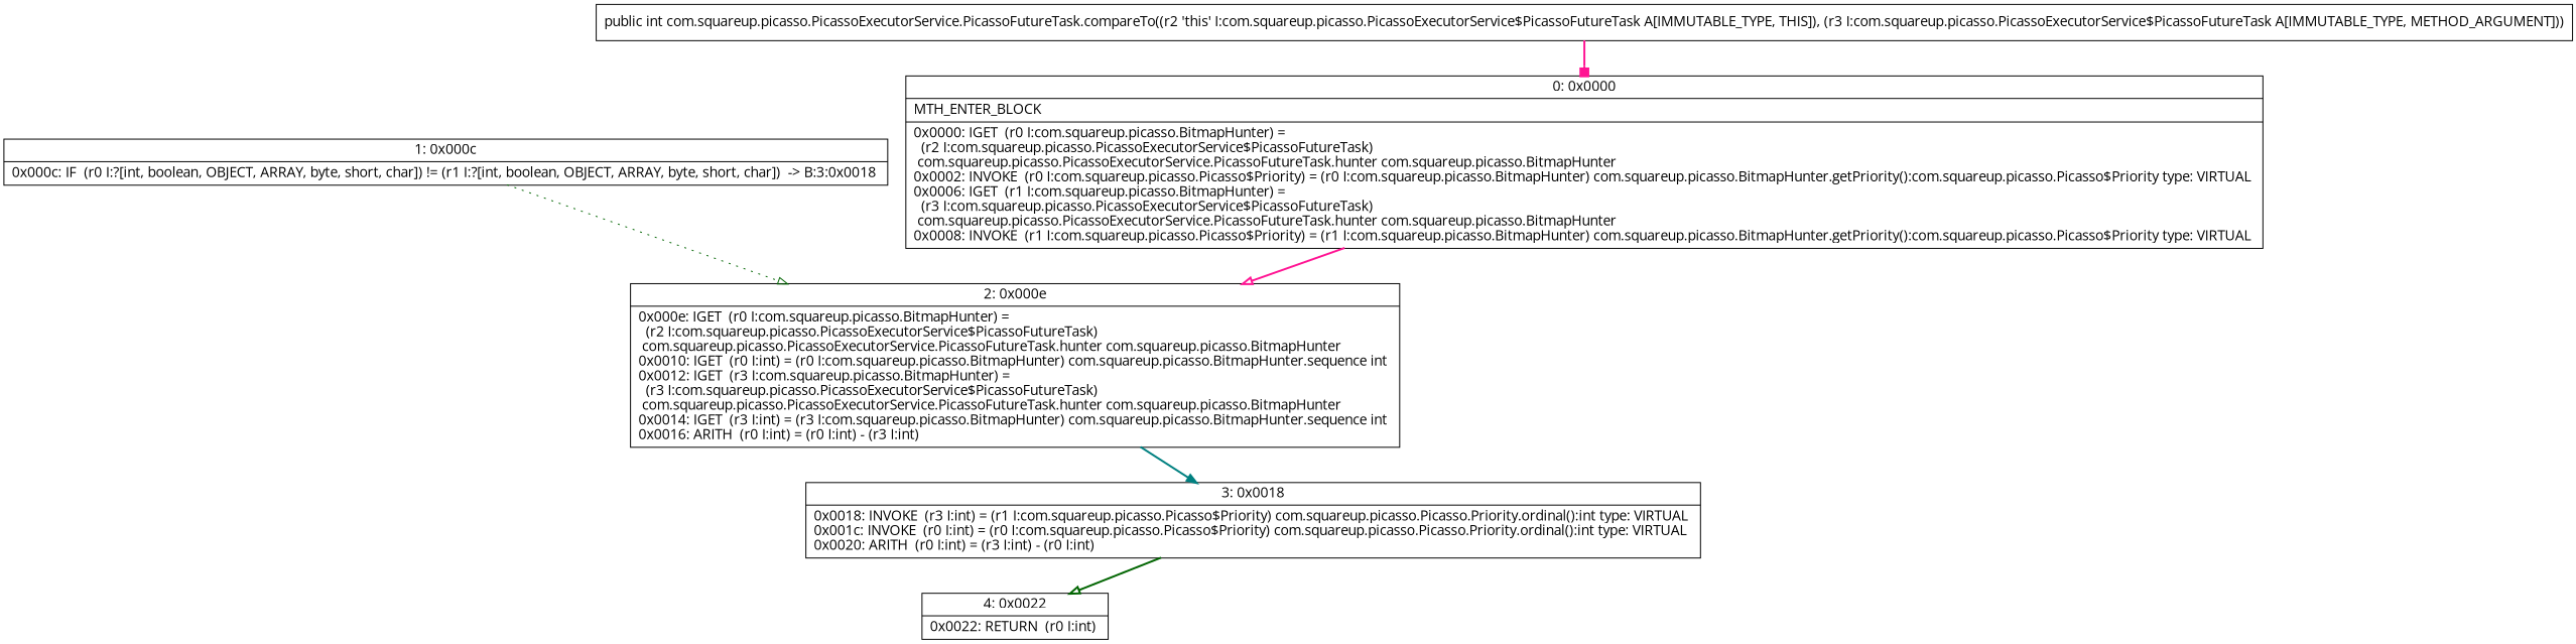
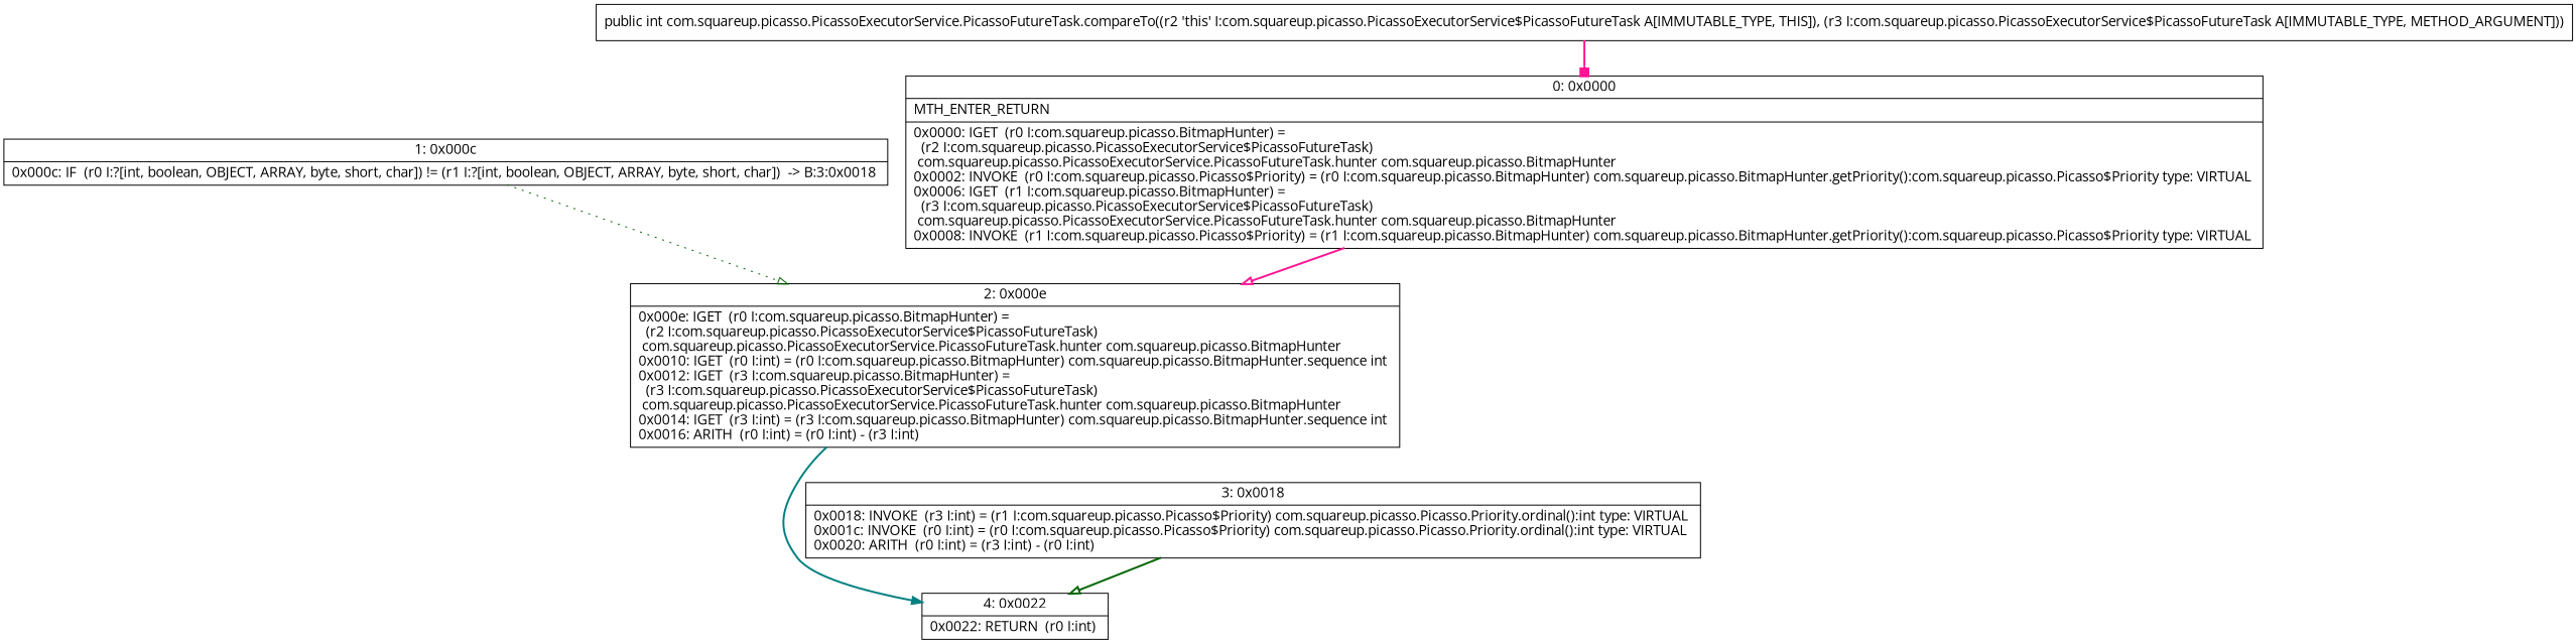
  digraph {
    fontname="Open Sans"
    node [fontname="Open Sans" shape=record]
    edge [arrowhead=onormal color=deeppink fontname="Open Sans" style=bold]
-   n1 [label="{0\:\ 0x0000|MTH_ENTER_BLOCK\l|0x0000: IGET  (r0 I:com.squareup.picasso.BitmapHunter) = \l  (r2 I:com.squareup.picasso.PicassoExecutorService$PicassoFutureTask)\l com.squareup.picasso.PicassoExecutorService.PicassoFutureTask.hunter com.squareup.picasso.BitmapHunter \l0x0002: INVOKE  (r0 I:com.squareup.picasso.Picasso$Priority) = (r0 I:com.squareup.picasso.BitmapHunter) com.squareup.picasso.BitmapHunter.getPriority():com.squareup.picasso.Picasso$Priority type: VIRTUAL \l0x0006: IGET  (r1 I:com.squareup.picasso.BitmapHunter) = \l  (r3 I:com.squareup.picasso.PicassoExecutorService$PicassoFutureTask)\l com.squareup.picasso.PicassoExecutorService.PicassoFutureTask.hunter com.squareup.picasso.BitmapHunter \l0x0008: INVOKE  (r1 I:com.squareup.picasso.Picasso$Priority) = (r1 I:com.squareup.picasso.BitmapHunter) com.squareup.picasso.BitmapHunter.getPriority():com.squareup.picasso.Picasso$Priority type: VIRTUAL \l}"]
+   n1 [label="{0\:\ 0x0000|MTH_ENTER_RETURN\l|0x0000: IGET  (r0 I:com.squareup.picasso.BitmapHunter) = \l  (r2 I:com.squareup.picasso.PicassoExecutorService$PicassoFutureTask)\l com.squareup.picasso.PicassoExecutorService.PicassoFutureTask.hunter com.squareup.picasso.BitmapHunter \l0x0002: INVOKE  (r0 I:com.squareup.picasso.Picasso$Priority) = (r0 I:com.squareup.picasso.BitmapHunter) com.squareup.picasso.BitmapHunter.getPriority():com.squareup.picasso.Picasso$Priority type: VIRTUAL \l0x0006: IGET  (r1 I:com.squareup.picasso.BitmapHunter) = \l  (r3 I:com.squareup.picasso.PicassoExecutorService$PicassoFutureTask)\l com.squareup.picasso.PicassoExecutorService.PicassoFutureTask.hunter com.squareup.picasso.BitmapHunter \l0x0008: INVOKE  (r1 I:com.squareup.picasso.Picasso$Priority) = (r1 I:com.squareup.picasso.BitmapHunter) com.squareup.picasso.BitmapHunter.getPriority():com.squareup.picasso.Picasso$Priority type: VIRTUAL \l}"]
    n2 [label="{2\:\ 0x000e|0x000e: IGET  (r0 I:com.squareup.picasso.BitmapHunter) = \l  (r2 I:com.squareup.picasso.PicassoExecutorService$PicassoFutureTask)\l com.squareup.picasso.PicassoExecutorService.PicassoFutureTask.hunter com.squareup.picasso.BitmapHunter \l0x0010: IGET  (r0 I:int) = (r0 I:com.squareup.picasso.BitmapHunter) com.squareup.picasso.BitmapHunter.sequence int \l0x0012: IGET  (r3 I:com.squareup.picasso.BitmapHunter) = \l  (r3 I:com.squareup.picasso.PicassoExecutorService$PicassoFutureTask)\l com.squareup.picasso.PicassoExecutorService.PicassoFutureTask.hunter com.squareup.picasso.BitmapHunter \l0x0014: IGET  (r3 I:int) = (r3 I:com.squareup.picasso.BitmapHunter) com.squareup.picasso.BitmapHunter.sequence int \l0x0016: ARITH  (r0 I:int) = (r0 I:int) \- (r3 I:int) \l}"]
    n3 [label="{1\:\ 0x000c|0x000c: IF  (r0 I:?[int, boolean, OBJECT, ARRAY, byte, short, char]) != (r1 I:?[int, boolean, OBJECT, ARRAY, byte, short, char])  \-\> B:3:0x0018 \l}"]
    n4 [label="{4\:\ 0x0022|0x0022: RETURN  (r0 I:int) \l}"]
    n5 [label="{3\:\ 0x0018|0x0018: INVOKE  (r3 I:int) = (r1 I:com.squareup.picasso.Picasso$Priority) com.squareup.picasso.Picasso.Priority.ordinal():int type: VIRTUAL \l0x001c: INVOKE  (r0 I:int) = (r0 I:com.squareup.picasso.Picasso$Priority) com.squareup.picasso.Picasso.Priority.ordinal():int type: VIRTUAL \l0x0020: ARITH  (r0 I:int) = (r3 I:int) \- (r0 I:int) \l}"]
    n6 [label="{public int com.squareup.picasso.PicassoExecutorService.PicassoFutureTask.compareTo((r2 'this' I:com.squareup.picasso.PicassoExecutorService$PicassoFutureTask A[IMMUTABLE_TYPE, THIS]), (r3 I:com.squareup.picasso.PicassoExecutorService$PicassoFutureTask A[IMMUTABLE_TYPE, METHOD_ARGUMENT])) }"]
    n1 -> n2
-   n2 -> n5 [arrowhead=normal color=teal]
+   n2 -> n4 [arrowhead=normal color=teal]
    n3 -> n2 [color=darkgreen style=dotted]
    n5 -> n4 [color=darkgreen]
    n6 -> n1 [arrowhead=box]
  }
